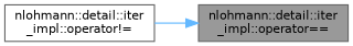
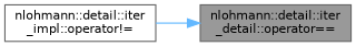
  digraph {
    rankdir=RL
    node [fontname=Helvetica fontsize=10 shape=box style=filled]
-   n1 [color=gray40 fillcolor=grey60 fontcolor=black height=0.2 label="nlohmann::detail::iter\l_impl::operator==" width=0.4]
+   n1 [color=gray40 fillcolor=grey60 fontcolor=black height=0.2 label="nlohmann::detail::iter\l_detail::operator==" width=0.4]
    n2 [color=grey40 fillcolor=white height=0.2 label="nlohmann::detail::iter\l_impl::operator!=" width=0.4]
    n1 -> n2 [color=steelblue1 dir=back fontname=Helvetica fontsize=10 labelfontname=Helvetica labelfontsize=10 style=solid]
  }
